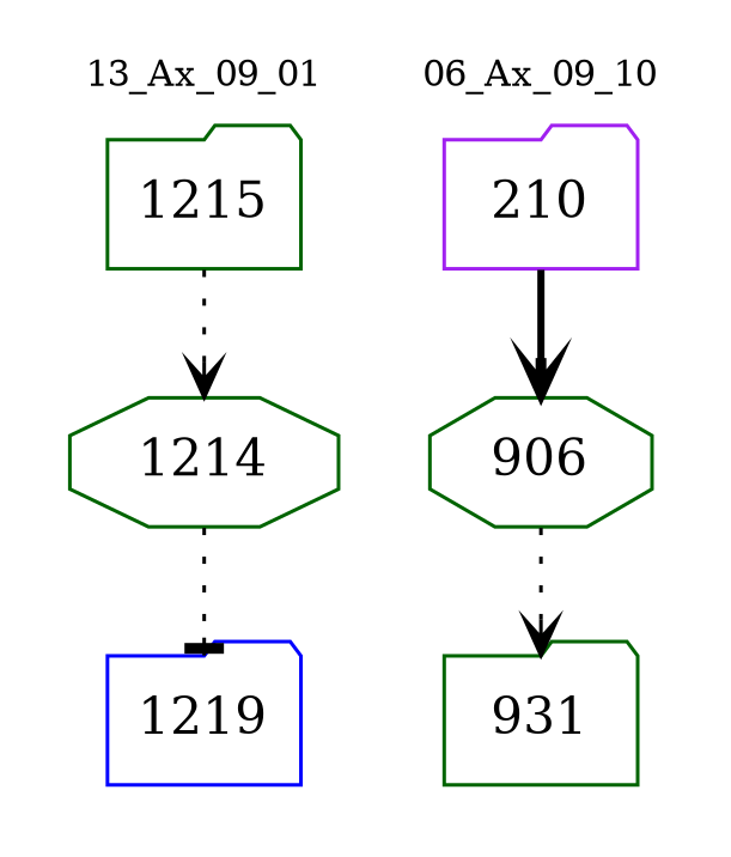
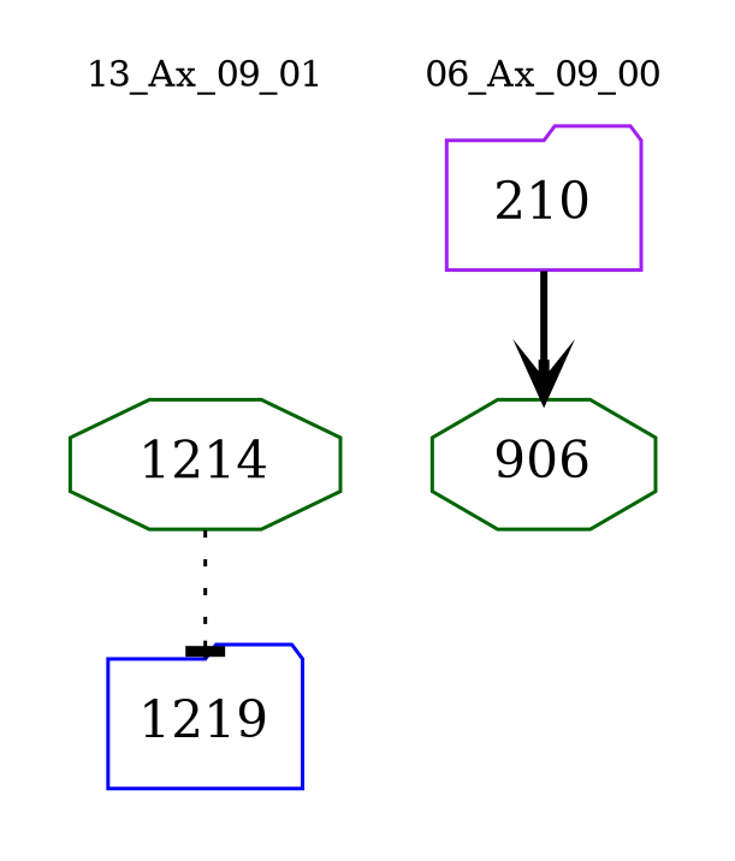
  digraph {
    node [color=darkgreen shape=folder]
    edge [arrowhead=vee color=black style=dotted]
-   n1 [label=1215]
    n2 [label=1214 shape=octagon]
    n3 [color=blue label=1219]
    n4 [color=purple label=210]
    n5 [label=906 shape=octagon]
-   n6 [label=931]
    subgraph cluster_1 {
      color=white
      fontsize=10
      label="13_Ax_09_01"
-     n1
      n2
      n3
    }
    subgraph cluster_2 {
      color=white
      fontsize=10
-     label="06_Ax_09_10"
+     label="06_Ax_09_00"
      n4
      n5
-     n6
    }
-   n1 -> n2
    n2 -> n3 [arrowhead=tee]
    n4 -> n5 [style=bold]
-   n5 -> n6
  }
